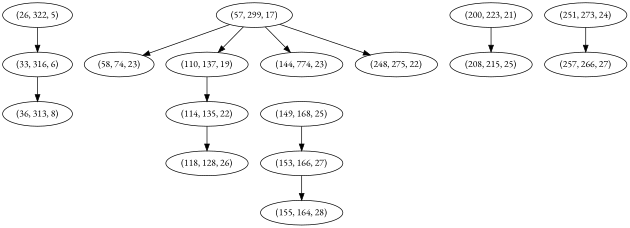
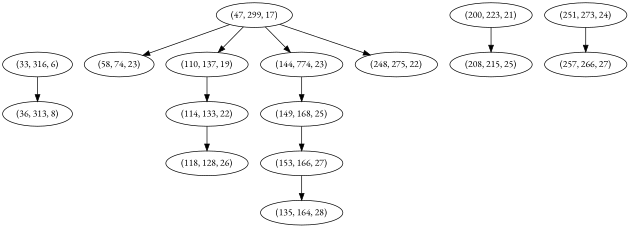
  digraph {
    fontname="EB Garamond"
    node [fontname="EB Garamond"]
    edge [fontname="EB Garamond"]
-   "(26, 322, 5)"
    "(33, 316, 6)"
    "(36, 313, 8)"
-   "(47, 299, 17)" [label="(57, 299, 17)"]
+   "(47, 299, 17)"
    "(58, 74, 23)"
    "(110, 137, 19)"
    n7 [label="(144, 774, 23)"]
    "(248, 275, 22)"
-   "(114, 133, 22)" [label="(114, 135, 22)"]
+   "(114, 133, 22)"
    "(149, 168, 25)"
    "(200, 223, 21)"
    "(208, 215, 25)"
    "(118, 128, 26)"
    "(153, 166, 27)"
-   "(155, 164, 28)"
+   "(155, 164, 28)" [label="(135, 164, 28)"]
    "(251, 273, 24)"
    "(257, 266, 27)"
-   "(26, 322, 5)" -> "(33, 316, 6)"
    "(33, 316, 6)" -> "(36, 313, 8)"
    "(47, 299, 17)" -> "(58, 74, 23)"
    "(47, 299, 17)" -> "(110, 137, 19)"
    "(47, 299, 17)" -> n7
    "(47, 299, 17)" -> "(248, 275, 22)"
    "(110, 137, 19)" -> "(114, 133, 22)"
+   n7 -> "(149, 168, 25)"
    "(114, 133, 22)" -> "(118, 128, 26)"
    "(149, 168, 25)" -> "(153, 166, 27)"
    "(200, 223, 21)" -> "(208, 215, 25)"
    "(153, 166, 27)" -> "(155, 164, 28)"
    "(251, 273, 24)" -> "(257, 266, 27)"
  }
